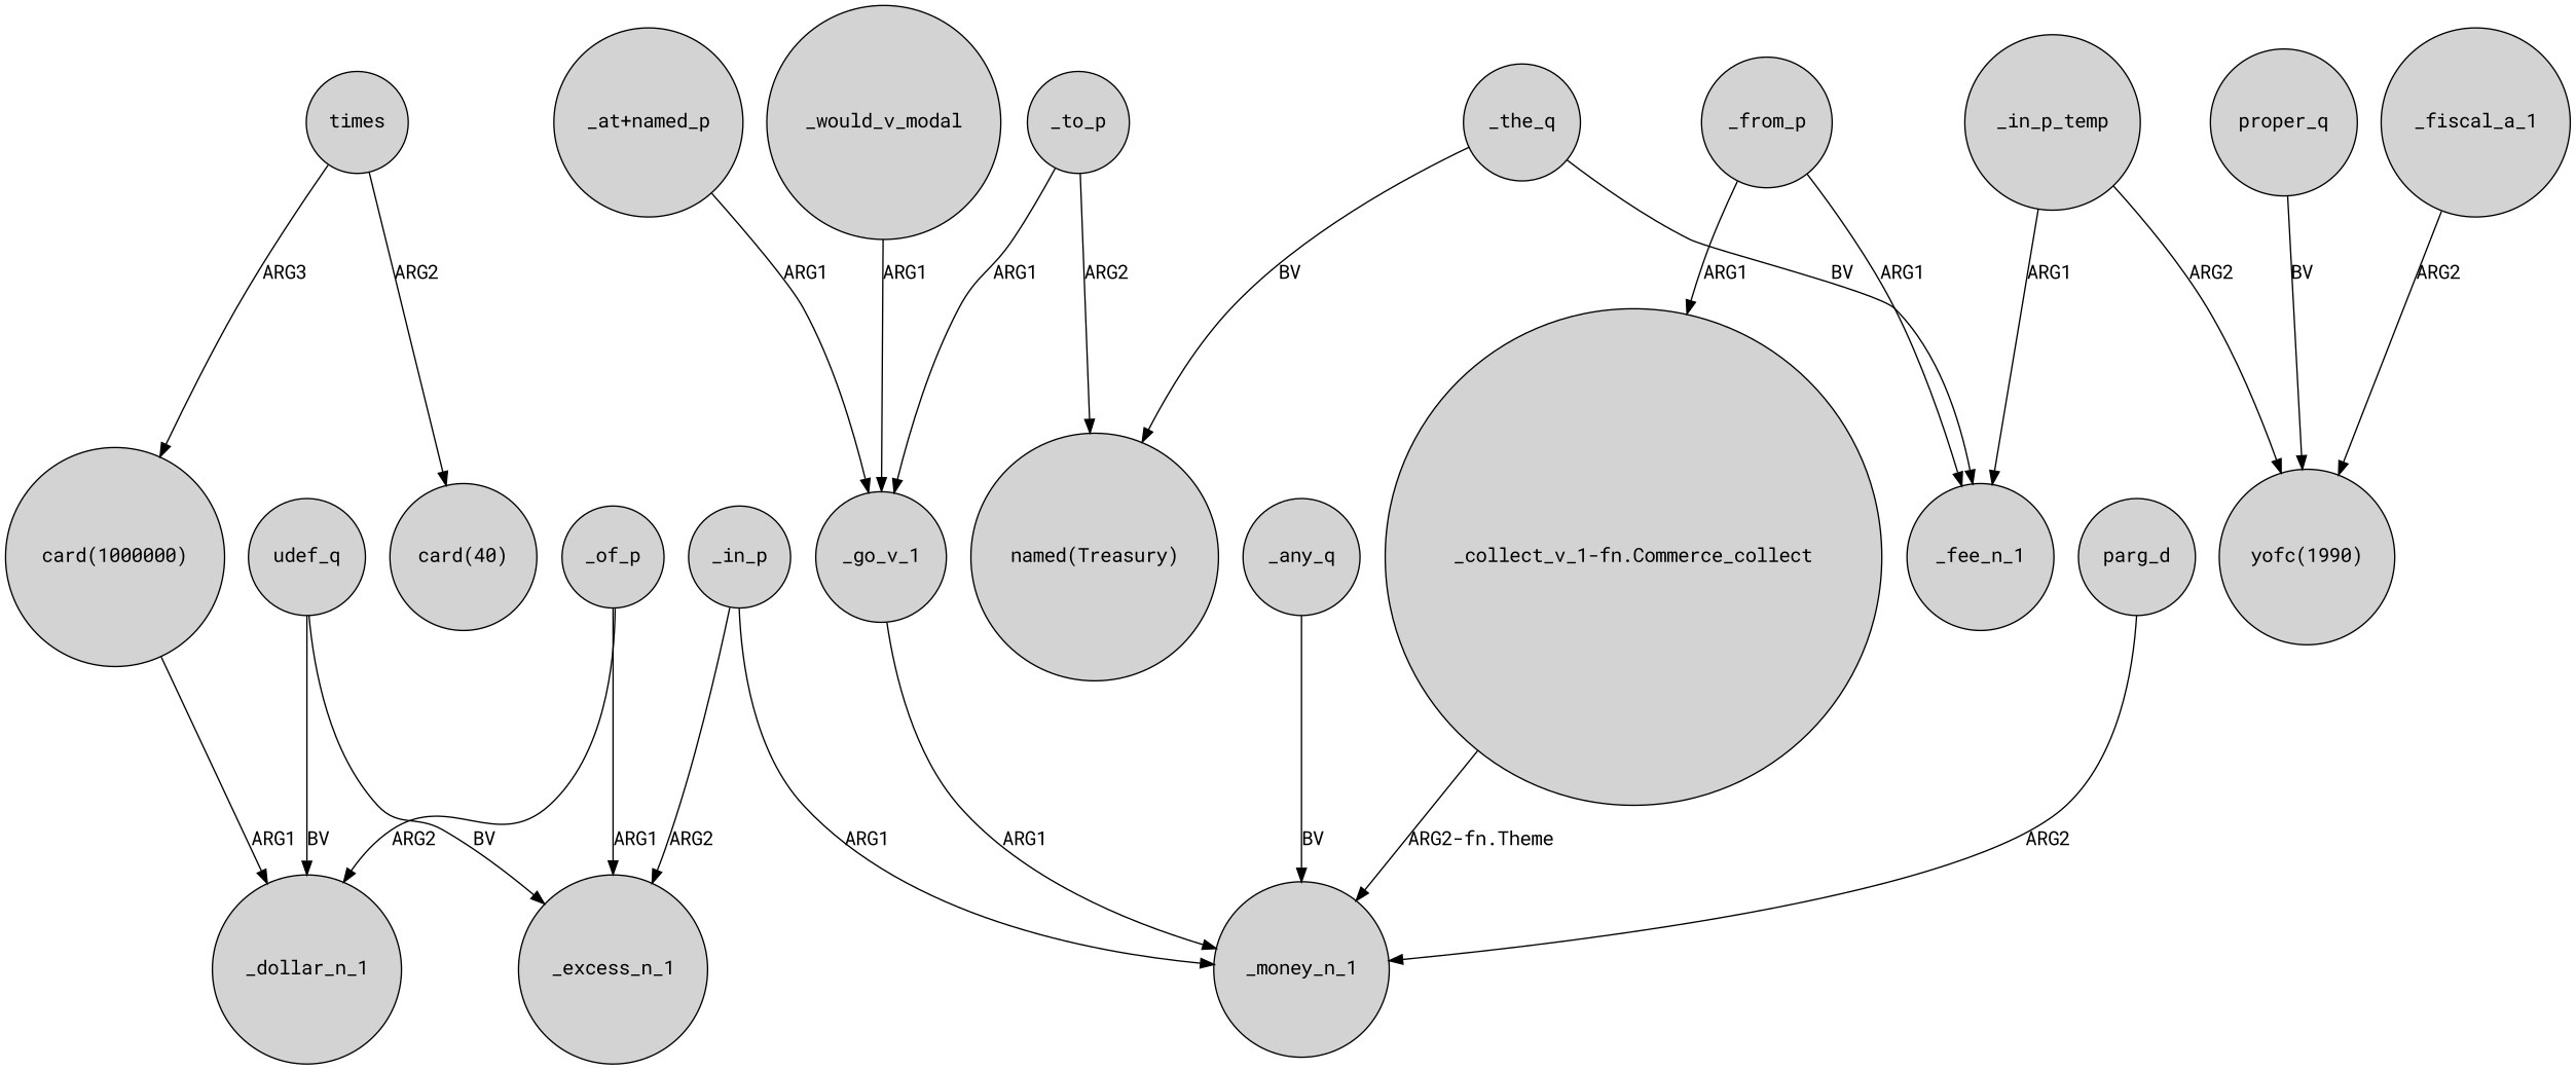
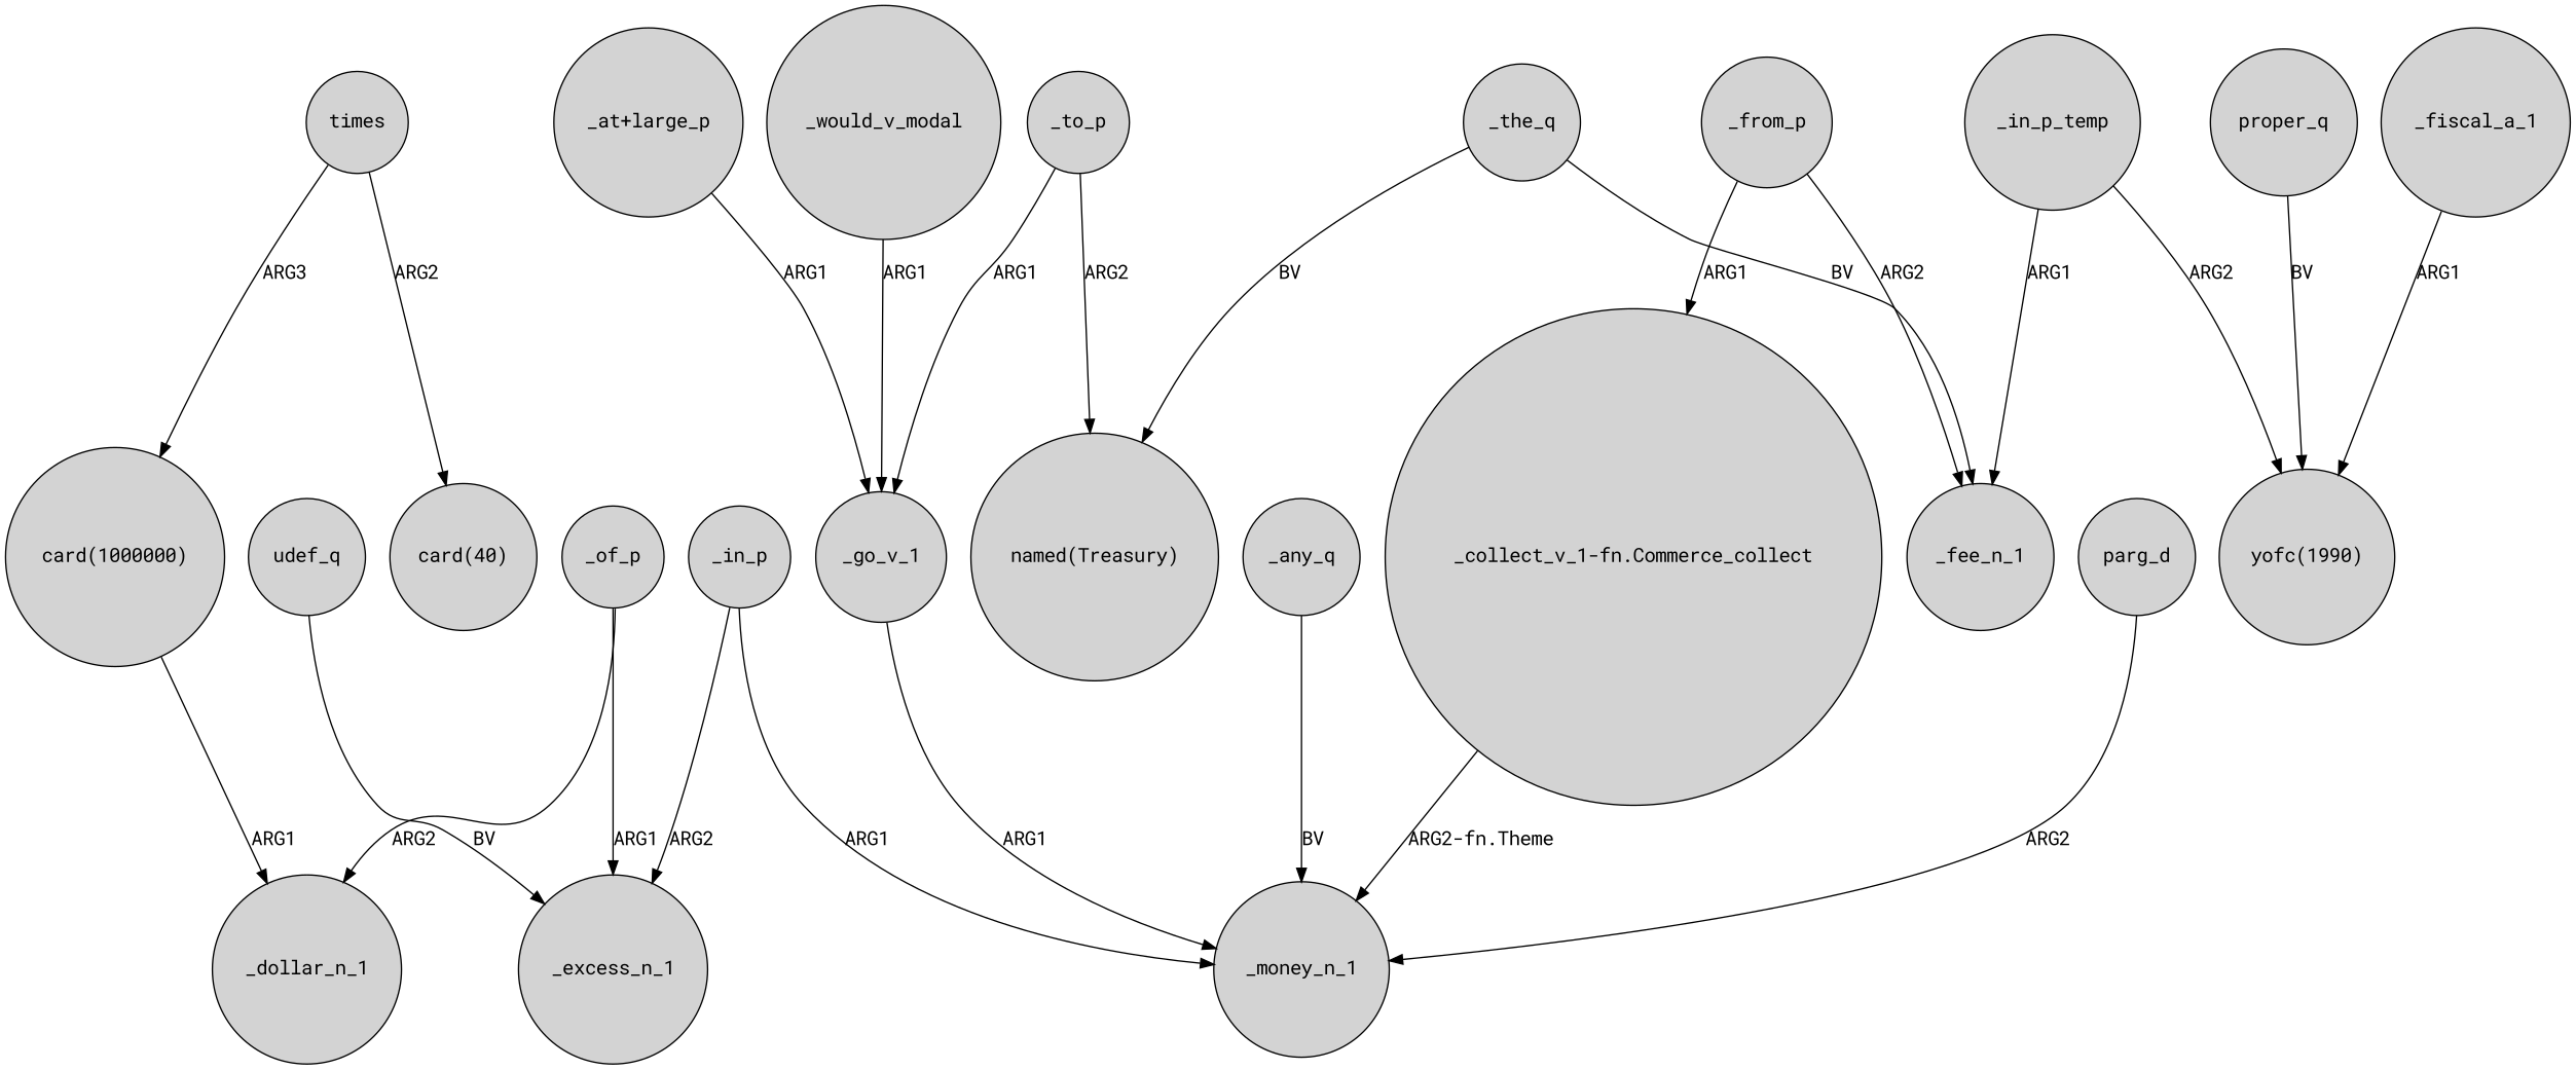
  digraph {
    fontname="Roboto Mono"
    node [fontname="Roboto Mono" shape=circle style=filled]
    edge [fontname="Roboto Mono"]
    udef_q
    _excess_n_1
    _dollar_n_1
    "card(1000000)"
    _from_p
    "_collect_v_1-fn.Commerce_collect"
    _fee_n_1
    _money_n_1
    _go_v_1
    times
    "card(40)"
    _any_q
    _the_q
    "named(Treasury)"
-   "_at+large_p" [label="_at+named_p"]
+   "_at+large_p"
    _in_p_temp
    "yofc(1990)"
    _in_p
    _to_p
    parg_d
    proper_q
    _of_p
    _would_v_modal
    _fiscal_a_1
    udef_q -> _excess_n_1 [label=BV]
-   udef_q -> _dollar_n_1 [label=BV]
    "card(1000000)" -> _dollar_n_1 [label=ARG1]
    _from_p -> "_collect_v_1-fn.Commerce_collect" [label=ARG1]
-   _from_p -> _fee_n_1 [label=ARG1]
+   _from_p -> _fee_n_1 [label=ARG2]
    "_collect_v_1-fn.Commerce_collect" -> _money_n_1 [label="ARG2-fn.Theme"]
    _go_v_1 -> _money_n_1 [label=ARG1]
    times -> "card(1000000)" [label=ARG3]
    times -> "card(40)" [label=ARG2]
    _any_q -> _money_n_1 [label=BV]
    _the_q -> _fee_n_1 [label=BV]
    _the_q -> "named(Treasury)" [label=BV]
    "_at+large_p" -> _go_v_1 [label=ARG1]
    _in_p_temp -> _fee_n_1 [label=ARG1]
    _in_p_temp -> "yofc(1990)" [label=ARG2]
    _in_p -> _excess_n_1 [label=ARG2]
    _in_p -> _money_n_1 [label=ARG1]
    _to_p -> _go_v_1 [label=ARG1]
    _to_p -> "named(Treasury)" [label=ARG2]
    parg_d -> _money_n_1 [label=ARG2]
    proper_q -> "yofc(1990)" [label=BV]
    _of_p -> _excess_n_1 [label=ARG1]
    _of_p -> _dollar_n_1 [label=ARG2]
    _would_v_modal -> _go_v_1 [label=ARG1]
-   _fiscal_a_1 -> "yofc(1990)" [label=ARG2]
+   _fiscal_a_1 -> "yofc(1990)" [label=ARG1]
  }
